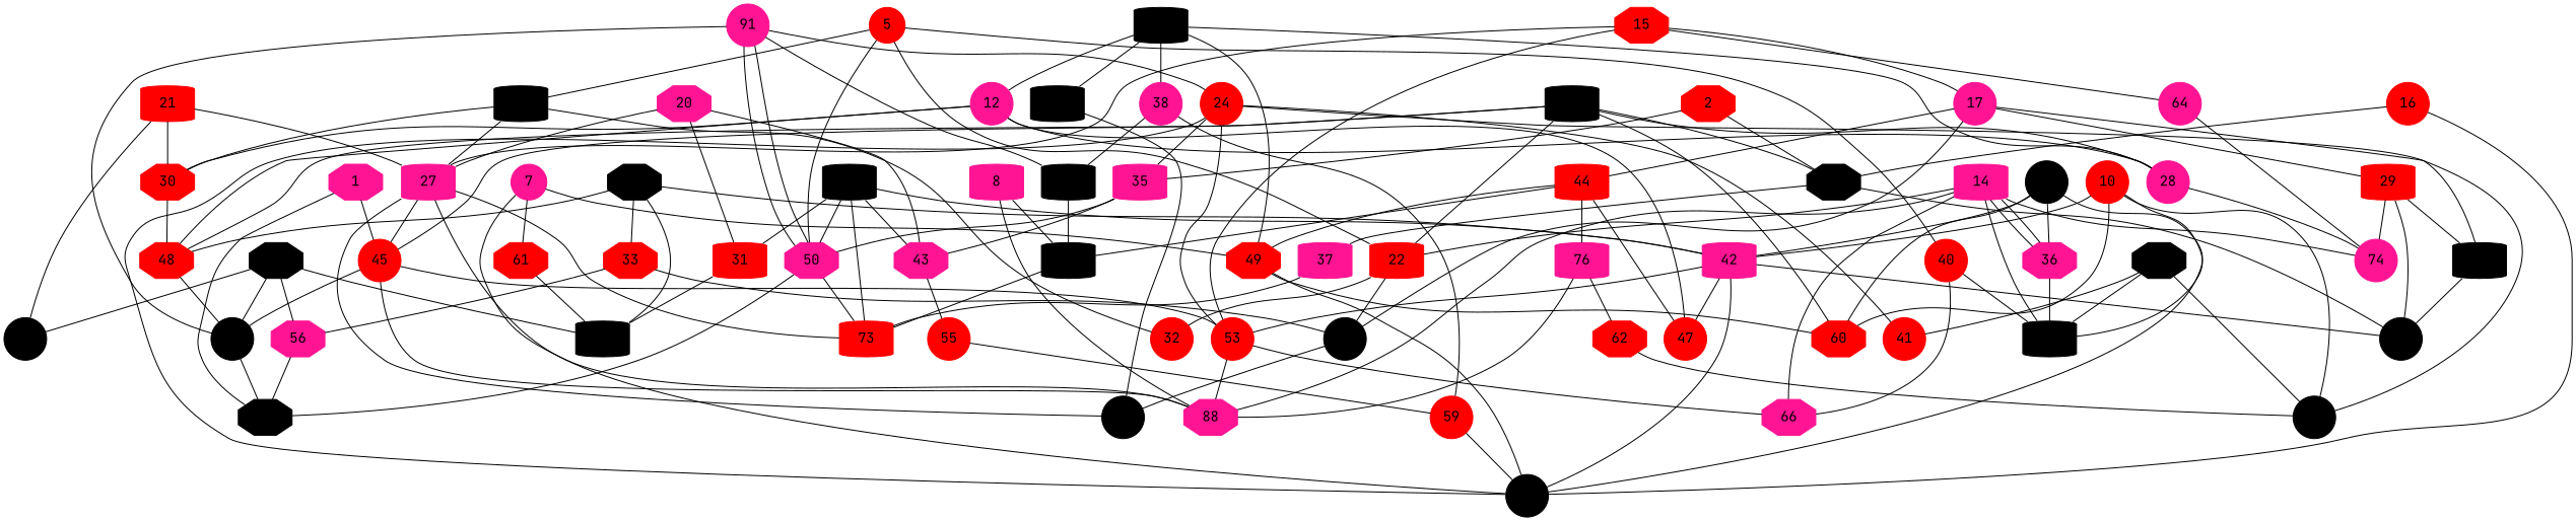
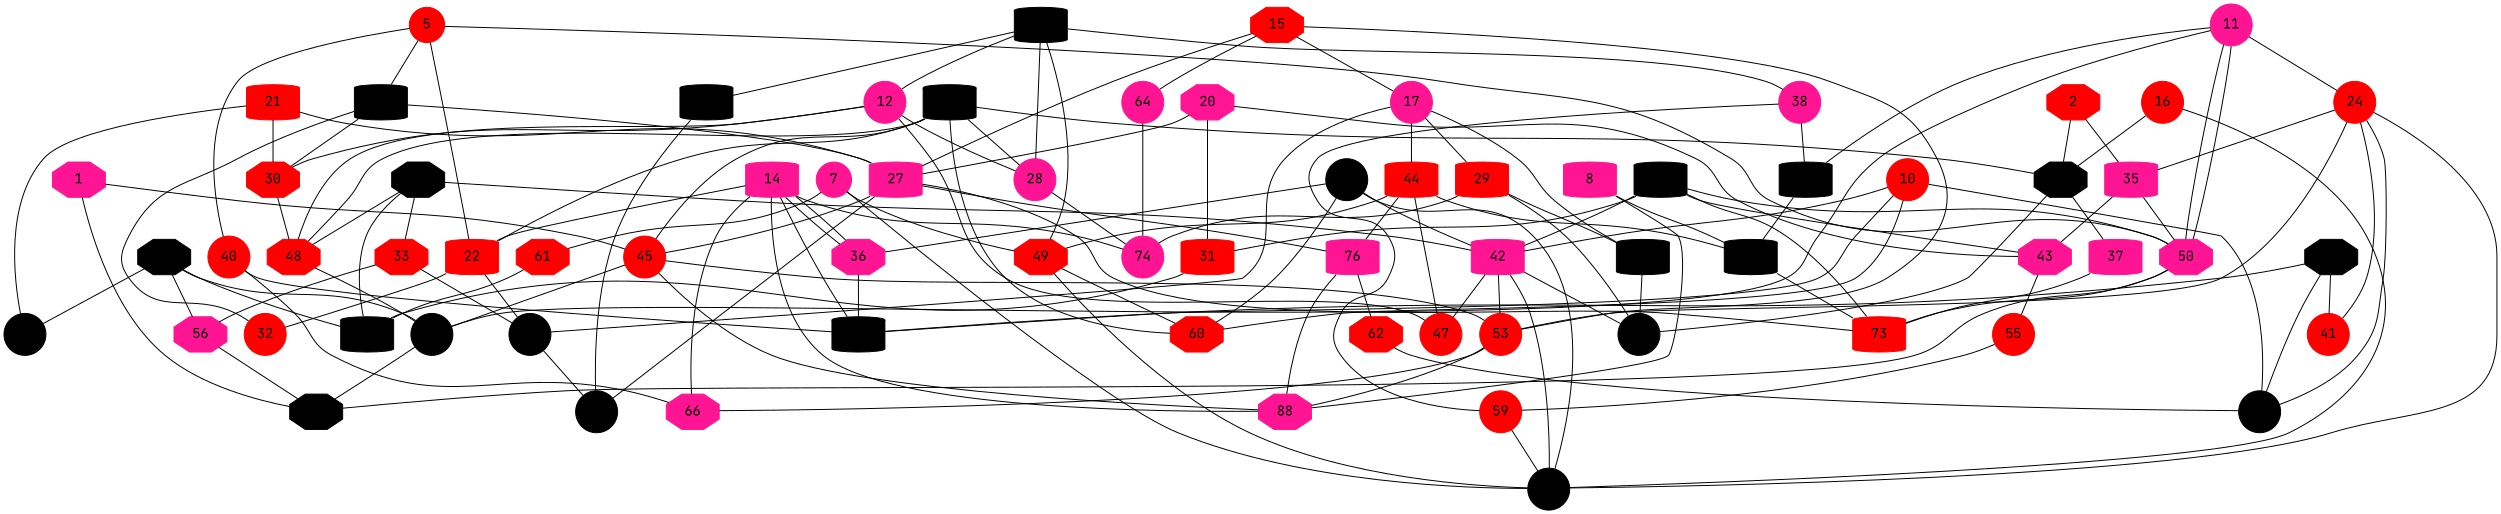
  graph {
    fontname="JetBrains Mono"
    node [color=red fontname="JetBrains Mono" shape=circle style=filled]
    edge [fontname="JetBrains Mono"]
    1 [color=deeppink shape=octagon]
    45
    57 [color=black shape=octagon]
    52 [color=black]
    n5 [color=deeppink label=88 shape=octagon]
    53
    2 [shape=octagon]
    25 [color=black shape=octagon]
    35 [color=deeppink shape=cylinder]
    37 [color=deeppink shape=cylinder]
    58 [color=black]
    50 [color=deeppink shape=octagon]
    43 [color=deeppink shape=octagon]
    3 [color=black shape=cylinder]
    9 [color=black shape=cylinder]
    12 [color=deeppink]
    28 [color=deeppink]
    38 [color=deeppink]
    49 [shape=octagon]
    70 [color=black]
    30 [shape=octagon]
    47
    48 [shape=octagon]
    74 [color=deeppink]
    54 [color=black shape=cylinder]
    59
    72 [color=black]
    60 [shape=octagon]
    4 [color=black shape=octagon]
    26 [color=black]
    56 [color=deeppink shape=octagon]
    63 [color=black shape=cylinder]
    6 [color=black shape=cylinder]
    5
    22 [shape=cylinder]
    40
    27 [color=deeppink shape=cylinder]
    32
    34 [color=black]
    67 [color=black shape=cylinder]
    66 [color=deeppink shape=octagon]
    73 [shape=cylinder]
    n43 [color=deeppink label=76 shape=cylinder]
    7 [color=deeppink]
    61 [shape=octagon]
    8 [color=deeppink shape=cylinder]
    69 [color=black shape=cylinder]
    42 [color=deeppink shape=cylinder]
    10
    71 [color=black]
-   11 [color=deeppink label=91]
+   11 [color=deeppink]
    24
    41
    13 [color=black shape=octagon]
    33 [shape=octagon]
    14 [color=deeppink shape=cylinder]
    36 [color=deeppink shape=octagon]
    15 [shape=octagon]
    17 [color=deeppink]
    64 [color=deeppink]
    29 [shape=cylinder]
    44 [shape=cylinder]
    51 [color=black shape=cylinder]
    16
    18 [color=black shape=cylinder]
    19 [color=black shape=cylinder]
    31 [shape=cylinder]
    55
    20 [color=deeppink shape=octagon]
    21 [shape=cylinder]
    23 [color=black]
    62 [shape=octagon]
    39 [color=black shape=octagon]
    1 -- 45
    1 -- 57
    45 -- 52
    45 -- n5
    45 -- 53
    52 -- 57
    53 -- n5
    53 -- 66
    2 -- 25
    2 -- 35
    25 -- 37
    25 -- 58
    35 -- 50
    35 -- 43
    37 -- 73
    50 -- 57
    50 -- 73
    43 -- 55
    3 -- 9
    3 -- 12
    3 -- 28
    3 -- 38
    3 -- 49
    9 -- 70
    12 -- 28
    12 -- 30
    12 -- 47
    12 -- 48
    28 -- 74
    38 -- 54
    38 -- 59
    49 -- 72
    49 -- 60
    30 -- 48
    48 -- 52
    54 -- 69
    59 -- 72
    4 -- 52
    4 -- 26
    4 -- 56
    4 -- 63
    56 -- 57
    6 -- 30
    6 -- 27
    6 -- 32
    5 -- 50
    5 -- 6
    5 -- 22
    5 -- 40
    22 -- 32
    22 -- 34
    40 -- 67
    40 -- 66
    27 -- 45
    27 -- 70
    27 -- 73
-   27 -- n5
+   27 -- n43
    34 -- 70
    n43 -- n5
    n43 -- 62
    7 -- 49
    7 -- 72
    7 -- 61
    61 -- 63
    8 -- n5
    8 -- 69
    69 -- 73
    42 -- 53
    42 -- 58
    42 -- 47
    42 -- 72
    10 -- 60
    10 -- 67
    10 -- 42
    10 -- 71
    11 -- 52
    11 -- 50
    11 -- 50
    11 -- 54
    11 -- 24
    24 -- 53
    24 -- 35
    24 -- 72
    24 -- 71
    24 -- 41
    13 -- 48
    13 -- 63
    13 -- 42
    13 -- 33
    33 -- 56
    33 -- 34
    14 -- n5
    14 -- 74
    14 -- 22
    14 -- 67
    14 -- 66
    14 -- 36
    14 -- 36
    36 -- 67
    15 -- 53
    15 -- 27
    15 -- 17
    15 -- 64
    17 -- 34
    17 -- 29
    17 -- 44
    17 -- 51
    64 -- 74
    29 -- 58
    29 -- 74
    29 -- 51
    44 -- 49
    44 -- 47
    44 -- n43
    44 -- 69
    51 -- 58
    16 -- 25
    16 -- 72
    18 -- 45
    18 -- 25
    18 -- 28
    18 -- 48
    18 -- 60
    18 -- 22
    19 -- 50
    19 -- 43
    19 -- 73
    19 -- 42
    19 -- 31
    31 -- 63
    55 -- 59
    20 -- 43
    20 -- 27
    20 -- 31
    21 -- 30
    21 -- 26
    21 -- 27
    23 -- 72
    23 -- 60
    23 -- 42
    23 -- 36
    62 -- 71
    39 -- 67
    39 -- 71
    39 -- 41
  }
